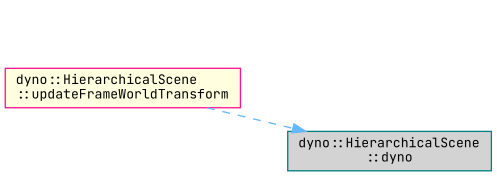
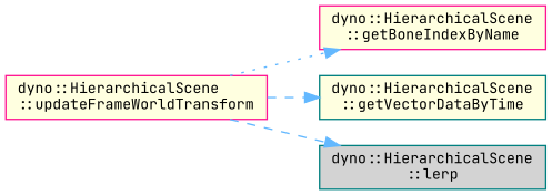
  digraph {
    fontname="JetBrains Mono"
    rankdir=LR
    node [color=deeppink fillcolor=lightyellow fontname="JetBrains Mono" fontsize=10 shape=box style=filled]
    edge [color=steelblue1 fontname="JetBrains Mono" fontsize=10 labelfontname=Helvetica labelfontsize=10 style=dashed]
    n1 [fontcolor=black height=0.2 label="dyno::HierarchicalScene\l::updateFrameWorldTransform" width=0.4]
-   n4 [color=teal fillcolor=lightgrey height=0.2 label="dyno::HierarchicalScene\l::dyno" width=0.4]
+   n2 [height=0.2 label="dyno::HierarchicalScene\l::getBoneIndexByName" width=0.4]
+   n3 [color=teal height=0.2 label="dyno::HierarchicalScene\l::getVectorDataByTime" width=0.4]
+   n4 [color=teal fillcolor=lightgrey height=0.2 label="dyno::HierarchicalScene\l::lerp" width=0.4]
+   n1 -> n2 [style=dotted]
+   n1 -> n3
    n1 -> n4
  }
